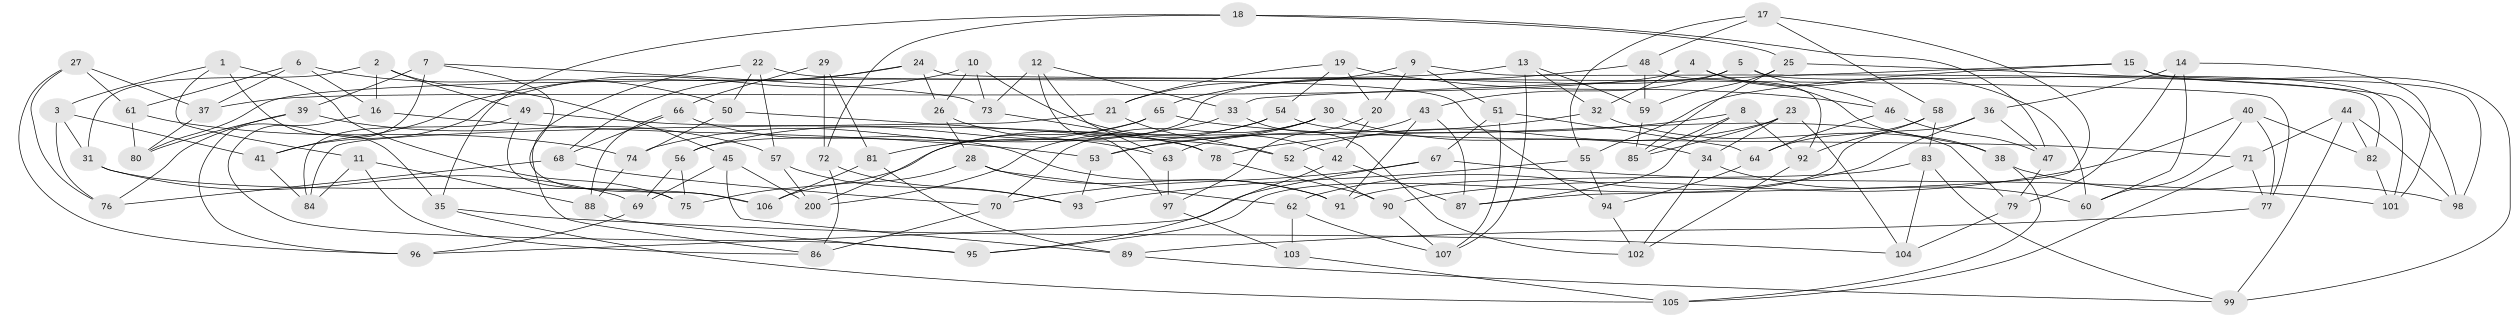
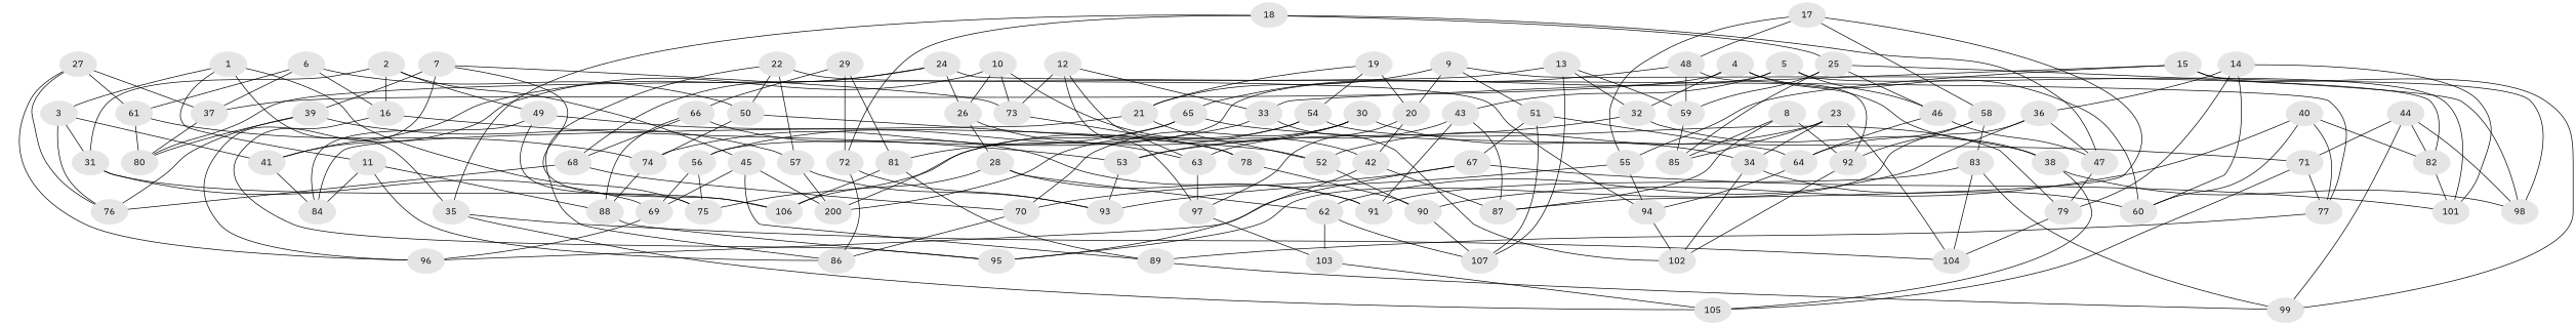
  graph {
    fontname="IBM Plex Sans"
    node [color=gray90 fontname="IBM Plex Sans" style=filled]
    edge [fontname="IBM Plex Sans"]
    1
    3
    11
    35
    75
    31
    41
    76
    84
    86
    88
    104
    105
    2
    16
    45
    49
    53
    96
    106
    69
    89
    n23 [label=200]
    78
    4
    32
    37
    38
    60
    80
    98
    5
    43
    46
    56
    101
    87
    63
    91
    47
    64
    6
    50
    61
    52
    74
    7
    39
    73
    95
    57
    8
    85
    92
    90
    102
    9
    20
    21
    51
    82
    42
    97
    107
    67
    10
    26
    28
    12
    33
    103
    13
    59
    14
    36
    79
    62
    15
    55
    99
    94
    93
    17
    48
    58
    65
    83
    18
    25
    72
    19
    54
    81
    22
    23
    34
    24
    68
    77
    70
    27
    29
    66
    30
    40
    44
    71
    1 -- 3
    1 -- 11
    1 -- 35
    1 -- 75
    3 -- 31
    3 -- 41
    3 -- 76
    11 -- 84
    11 -- 86
    11 -- 88
    35 -- 104
    35 -- 105
    31 -- 106
    31 -- 69
    41 -- 84
    88 -- 95
    2 -- 31
    2 -- 16
    2 -- 45
    2 -- 49
    16 -- 53
    16 -- 96
    45 -- 69
    45 -- 89
    45 -- n23
    49 -- 75
    49 -- 84
    49 -- 78
    53 -- 93
    69 -- 96
    89 -- 99
    78 -- 90
    4 -- 32
    4 -- 37
    4 -- 38
    4 -- 60
    32 -- 53
    32 -- 38
    37 -- 80
    38 -- 105
    38 -- 98
    5 -- 43
    5 -- 46
    5 -- 56
    5 -- 101
    43 -- 87
    43 -- 63
    43 -- 91
    46 -- 47
    46 -- 64
    56 -- 75
    56 -- 69
    63 -- 97
    47 -- 79
    64 -- 94
    6 -- 16
    6 -- 37
    6 -- 50
    6 -- 61
    50 -- 52
    50 -- 74
    61 -- 80
    61 -- 74
    52 -- 90
    74 -- 88
    7 -- 106
    7 -- 39
    7 -- 73
    7 -- 95
    39 -- 76
    39 -- 80
    39 -- 57
    73 -- 78
    57 -- n23
    57 -- 93
-   8 -- 78
    8 -- 87
    8 -- 85
    8 -- 92
    92 -- 102
    90 -- 107
    9 -- 20
    9 -- 21
    9 -- 51
    9 -- 82
    20 -- 42
    20 -- 97
    21 -- 84
    21 -- 52
    51 -- 64
    51 -- 107
    51 -- 67
    82 -- 101
    42 -- 87
    42 -- 95
    97 -- 103
    67 -- 96
    67 -- 101
    67 -- 70
    10 -- 41
    10 -- 73
    10 -- 42
    10 -- 26
    26 -- 63
    26 -- 28
    28 -- 106
    28 -- 91
    28 -- 62
    12 -- 63
    12 -- 73
    12 -- 97
    12 -- 33
    33 -- 56
    33 -- 102
    103 -- 105
    13 -- 32
    13 -- 80
    13 -- 107
    13 -- 59
    59 -- 85
    14 -- 60
    14 -- 101
    14 -- 36
    14 -- 79
    36 -- 47
    36 -- 95
    36 -- 62
    79 -- 104
    62 -- 107
    62 -- 103
    15 -- 98
    15 -- 33
    15 -- 55
    15 -- 99
    55 -- 94
    55 -- 93
    94 -- 102
    17 -- 87
    17 -- 55
    17 -- 48
    17 -- 58
    48 -- 92
    48 -- 59
    48 -- 65
    58 -- 64
    58 -- 92
    58 -- 83
    65 -- n23
    65 -- 74
    65 -- 71
    83 -- 104
    83 -- 91
    83 -- 99
    18 -- 35
    18 -- 47
    18 -- 25
    18 -- 72
    25 -- 98
    25 -- 85
    25 -- 59
    72 -- 86
    72 -- 93
-   19 -- 46
+   25 -- 46
    19 -- 20
    19 -- 21
    19 -- 54
    54 -- n23
    54 -- 79
    54 -- 81
    81 -- 106
    81 -- 89
    22 -- 86
    22 -- 50
    22 -- 57
    22 -- 94
    23 -- 104
    23 -- 52
    23 -- 85
    23 -- 34
    34 -- 60
    34 -- 102
    24 -- 41
    24 -- 26
    24 -- 68
    24 -- 77
    68 -- 76
    68 -- 70
    77 -- 89
    70 -- 86
    27 -- 76
    27 -- 96
    27 -- 37
    27 -- 61
    29 -- 72
    29 -- 81
    29 -- 66
    66 -- 88
    66 -- 91
    66 -- 68
    30 -- 75
    30 -- 53
    30 -- 34
    30 -- 70
    40 -- 60
    40 -- 90
    40 -- 82
    40 -- 77
    44 -- 98
    44 -- 82
    44 -- 99
    44 -- 71
    71 -- 105
    71 -- 77
  }
